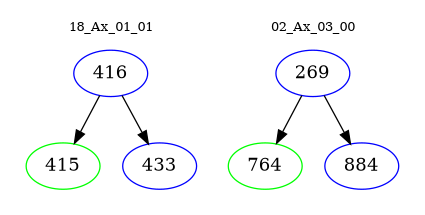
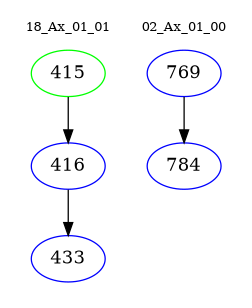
  digraph {
    node [color=blue]
    edge [color=black]
    n1 [label=416]
    n2 [color=green label=415]
    n3 [label=433]
-   n4 [label=269]
-   n5 [color=green label=764]
-   n6 [label=884]
+   n4 [label=769]
+   n6 [label=784]
    subgraph cluster_1 {
      color=white
      fontsize=10
      label="18_Ax_01_01"
      n1
      n2
      n3
    }
    subgraph cluster_2 {
      color=white
      fontsize=10
-     label="02_Ax_03_00"
+     label="02_Ax_01_00"
      n4
-     n5
      n6
    }
-   n1 -> n2
+   n2 -> n1
    n1 -> n3
-   n4 -> n5
    n4 -> n6
  }
